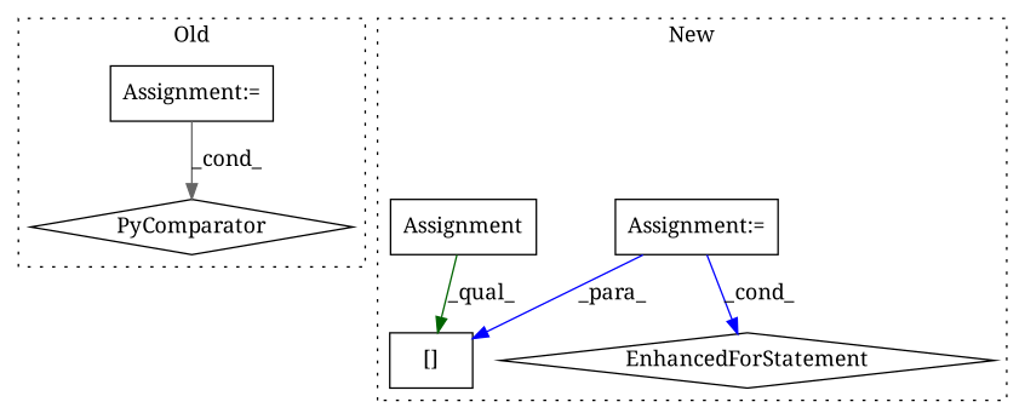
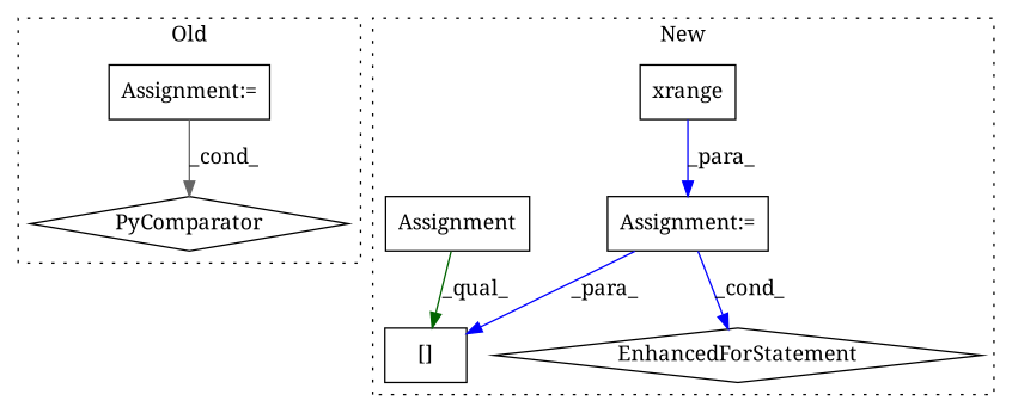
  digraph {
    fontname="Noto Serif"
    node [a=7 fontname="Noto Serif" l=33 s=2141 shape=box]
    edge [color=blue fontname="Noto Serif"]
    n1 [a=113 label=PyComparator shape=diamond]
    n2 [label="Assignment:="]
+   n3 [a=32 l="7,1" label=xrange s="2330,2346"]
    n4 [a=70 l="53,2" label=EnhancedForStatement s="2269,2347" shape=diamond]
    n5 [a=2 l="16,1" label="[]" s="2366,2383"]
    n6 [l="53,2" label="Assignment:=" s="2269,2347"]
    n7 [a=22 l=15 label=Assignment s=2366]
    subgraph cluster_1 {
      label=Old
      style=dotted
      n1
      n2
    }
    subgraph cluster_2 {
      label=New
      style=dotted
+     n3
      n4
      n5
      n6
      n7
    }
    n2 -> n1 [color=gray40 label=_cond_]
+   n3 -> n6 [label=_para_]
    n6 -> n4 [label=_cond_]
    n6 -> n5 [label=_para_]
    n7 -> n5 [color=darkgreen label=_qual_]
  }
